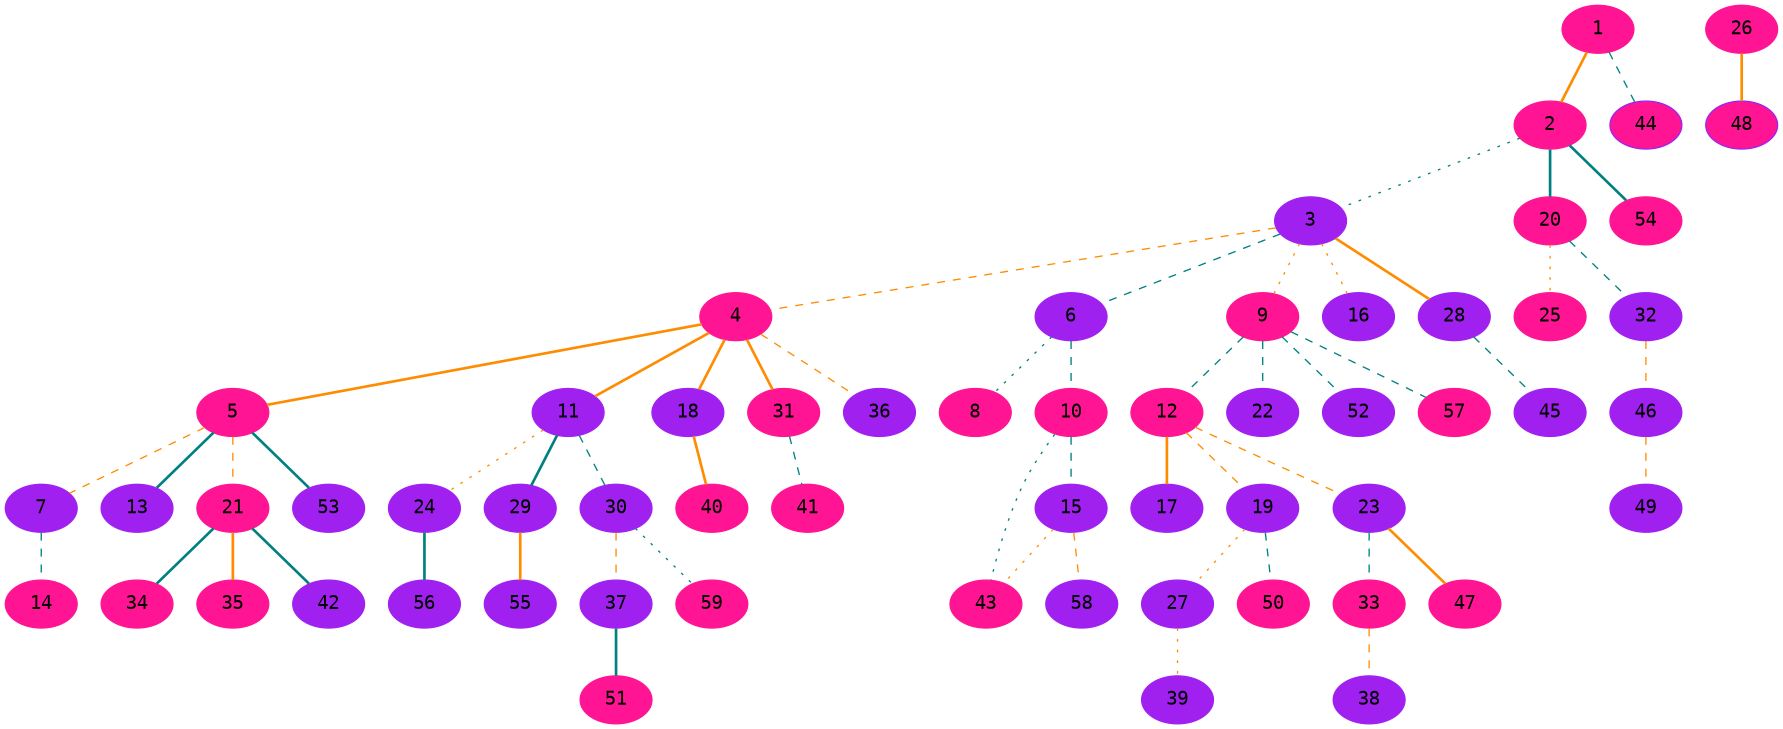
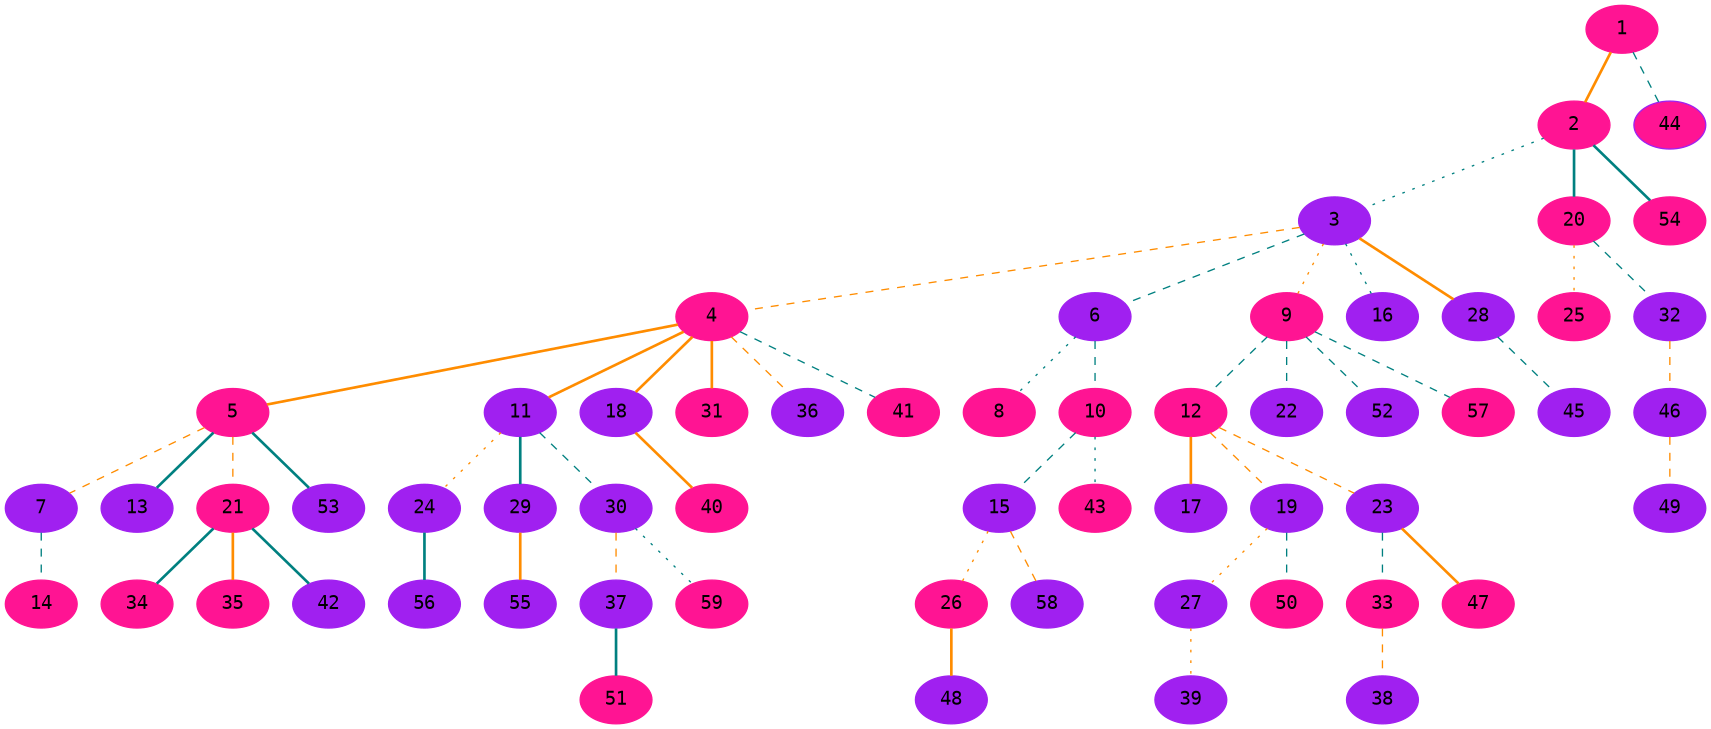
  graph {
    fontname="DejaVu Sans Mono"
    node [color=purple fontname="DejaVu Sans Mono" style=filled]
    edge [color=darkorange fontname="DejaVu Sans Mono" style=dashed]
    1 [color=deeppink]
    2 [color=deeppink]
    44 [fillcolor=deeppink]
    3
    20 [color=deeppink]
    54 [color=deeppink]
    4 [color=deeppink]
    6
    9 [color=deeppink]
    16
    28
    25 [color=deeppink]
    32
    5 [color=deeppink]
    11
    18
    31 [color=deeppink]
    36
    8 [color=deeppink]
    10 [color=deeppink]
    12 [color=deeppink]
    22
    52
    57 [color=deeppink]
    45
    7
    13
    21 [color=deeppink]
    53
    24
    29
    30
    40 [color=deeppink]
    41 [color=deeppink]
    14 [color=deeppink]
    34 [color=deeppink]
    35 [color=deeppink]
    42
    15
    43 [color=deeppink]
    17
    19
    23
    26 [color=deeppink]
    58
    56
    55
    37
    59 [color=deeppink]
    27
    50 [color=deeppink]
    33 [color=deeppink]
    47 [color=deeppink]
-   48 [fillcolor=deeppink]
+   48
    39
    46
    38
    51 [color=deeppink]
    49
    1 -- 2 [style=bold]
    1 -- 44 [color=teal]
    2 -- 3 [color=teal style=dotted]
    2 -- 20 [color=teal style=bold]
    2 -- 54 [color=teal style=bold]
    3 -- 4
    3 -- 6 [color=teal]
    3 -- 9 [style=dotted]
-   3 -- 16 [style=dotted]
+   3 -- 16 [color=teal style=dotted]
    3 -- 28 [style=bold]
    20 -- 25 [style=dotted]
    20 -- 32 [color=teal]
    4 -- 5 [style=bold]
    4 -- 11 [style=bold]
    4 -- 18 [style=bold]
    4 -- 31 [style=bold]
    4 -- 36
    6 -- 8 [color=teal style=dotted]
    6 -- 10 [color=teal]
    9 -- 12 [color=teal]
    9 -- 22 [color=teal]
    9 -- 52 [color=teal]
    9 -- 57 [color=teal]
    28 -- 45 [color=teal]
    32 -- 46
    5 -- 7
    5 -- 13 [color=teal style=bold]
    5 -- 21
    5 -- 53 [color=teal style=bold]
    11 -- 24 [style=dotted]
    11 -- 29 [color=teal style=bold]
    11 -- 30 [color=teal]
    18 -- 40 [style=bold]
-   31 -- 41 [color=teal]
+   4 -- 41 [color=teal]
    10 -- 15 [color=teal]
    10 -- 43 [color=teal style=dotted]
    12 -- 17 [style=bold]
    12 -- 19
    12 -- 23
    7 -- 14 [color=teal]
    21 -- 34 [color=teal style=bold]
    21 -- 35 [style=bold]
    21 -- 42 [color=teal style=bold]
    24 -- 56 [color=teal style=bold]
    29 -- 55 [style=bold]
    30 -- 37
    30 -- 59 [color=teal style=dotted]
-   15 -- 43 [style=dotted]
+   15 -- 26 [style=dotted]
    15 -- 58
    19 -- 27 [style=dotted]
    19 -- 50 [color=teal]
    23 -- 33 [color=teal]
    23 -- 47 [style=bold]
    26 -- 48 [style=bold]
    37 -- 51 [color=teal style=bold]
    27 -- 39 [style=dotted]
    33 -- 38
    46 -- 49
  }
